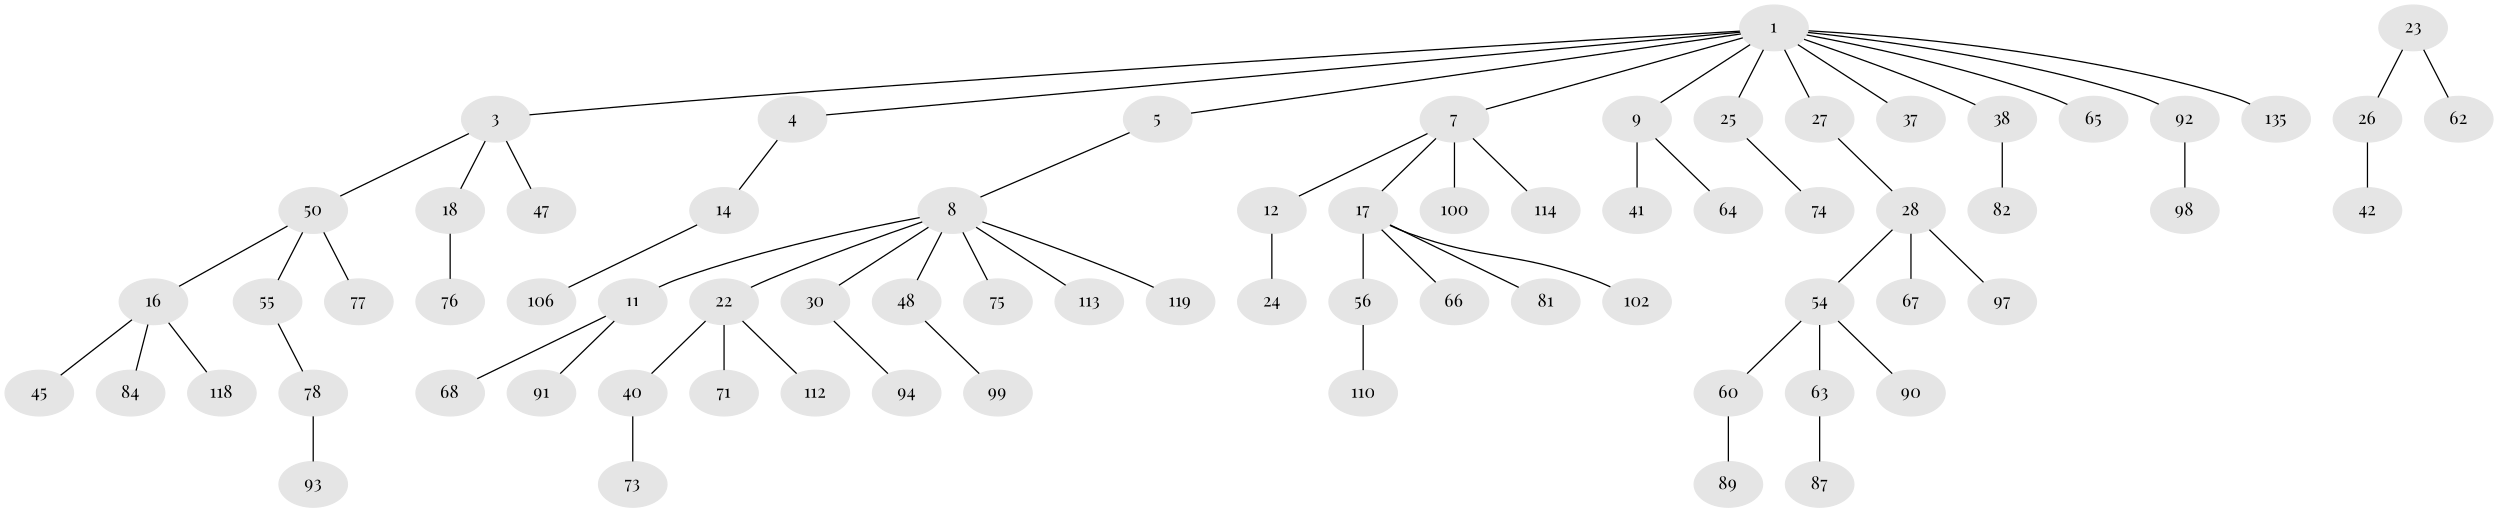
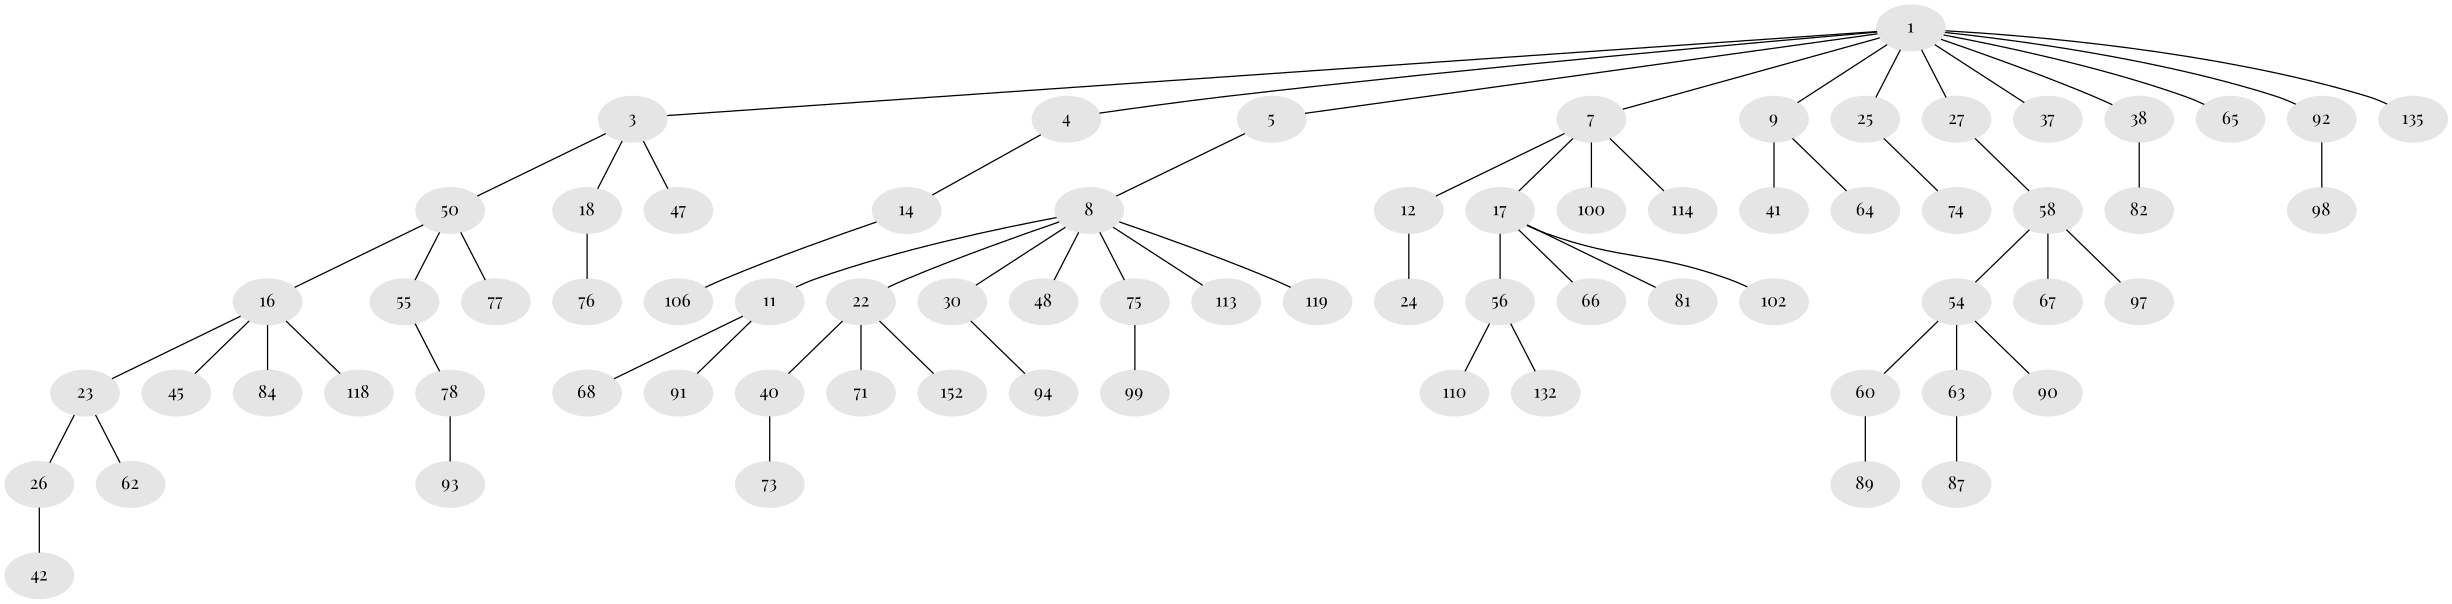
  graph {
    fontname="Playfair Display"
    node [color=gray90 fontname="Playfair Display" style=filled]
    edge [fontname="Playfair Display"]
    1 [super="+2"]
    3 [super="+15+6"]
    4
    5
    7 [super="+79"]
    9 [super="+72"]
    25 [super="+52+104+44"]
    27
    37
    38
    65 [super="+117"]
    92
    135
    n14 [label=50 super="+35+34"]
    18 [super="+128"]
    47
    14
    8 [super="+19"]
    12 [super="+20"]
    17 [super="+105+95+39+31"]
    100
    114
    41 [super="+120+137"]
    64
    74
-   28
+   28 [label=58]
    82 [super="+96"]
    98
    16 [super="+21"]
    55
    77
    76
    106
    11 [super="+49+29+13"]
    22
    30
    48 [super="+58"]
    75
    113
    119 [super="+139"]
    24 [super="+51"]
    56 [super="+85+61"]
    66 [super="+133"]
    81
    102 [super="+124"]
    68 [super="+86"]
    91 [super="+129"]
    40
    71
-   112
+   112 [label=152]
    94
    99 [super="+141"]
    23 [super="+142"]
    45 [super="+143"]
    84
    118
    78 [super="+83"]
    26 [super="+32+33+50"]
    62
    110
+   132
    73 [super="+80"]
    42 [super="+69"]
    54
    67
    97
    60
    63
    90
    89 [super="+125"]
    87
    93 [super="+136"]
    1 -- 3
    1 -- 4
    1 -- 5
    1 -- 7
    1 -- 9
    1 -- 25
    1 -- 27
    1 -- 37
    1 -- 38
    1 -- 65
    1 -- 92
    1 -- 135
    3 -- n14
    3 -- 18
    3 -- 47
    4 -- 14
    5 -- 8
    7 -- 12
    7 -- 17
    7 -- 100
    7 -- 114
    9 -- 41
    9 -- 64
    25 -- 74
    27 -- 28
    38 -- 82
    92 -- 98
    n14 -- 16
    n14 -- 55
    n14 -- 77
    18 -- 76
    14 -- 106
    8 -- 11
    8 -- 22
    8 -- 30
    8 -- 48
    8 -- 75
    8 -- 113
    8 -- 119
    12 -- 24
    17 -- 56
    17 -- 66
    17 -- 81
    17 -- 102
    28 -- 54
    28 -- 67
    28 -- 97
+   16 -- 23
    16 -- 45
    16 -- 84
    16 -- 118
    55 -- 78
    11 -- 68
    11 -- 91
    22 -- 40
    22 -- 71
    22 -- 112
    30 -- 94
-   48 -- 99
+   75 -- 99
    56 -- 110
+   56 -- 132
    40 -- 73
    23 -- 26
    23 -- 62
    78 -- 93
    26 -- 42
    54 -- 60
    54 -- 63
    54 -- 90
    60 -- 89
    63 -- 87
  }
